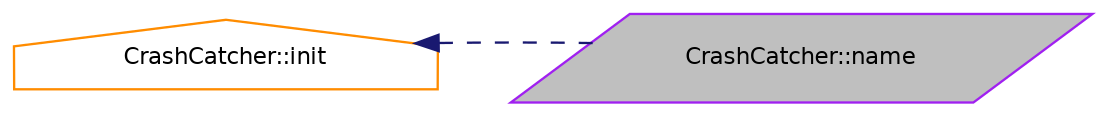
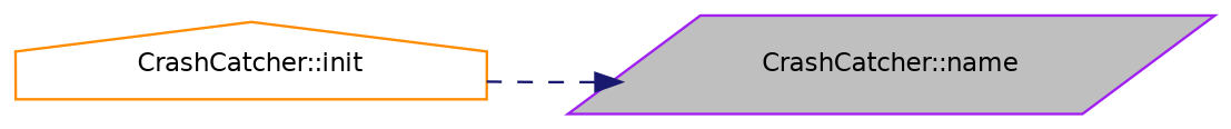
  digraph {
    rankdir=RL
    node [fontname=Helvetica fontsize=10 style=filled]
    n1 [color=purple fillcolor=grey75 fontcolor=black height=0.2 label="CrashCatcher::name" shape=parallelogram width=0.4]
    n2 [color=darkorange fillcolor=white height=0.2 label="CrashCatcher::init" shape=house width=0.4]
-   n2 -> n1 [color=midnightblue dir=back fontname=Helvetica fontsize=10 labelfontname=Helvetica labelfontsize=10 style=dashed]
+   n1 -> n2 [color=midnightblue dir=back fontname=Helvetica fontsize=10 labelfontname=Helvetica labelfontsize=10 style=dashed]
  }
